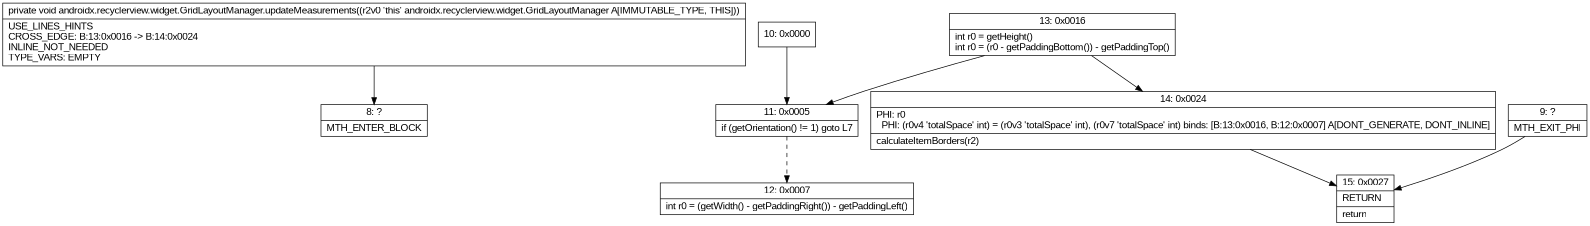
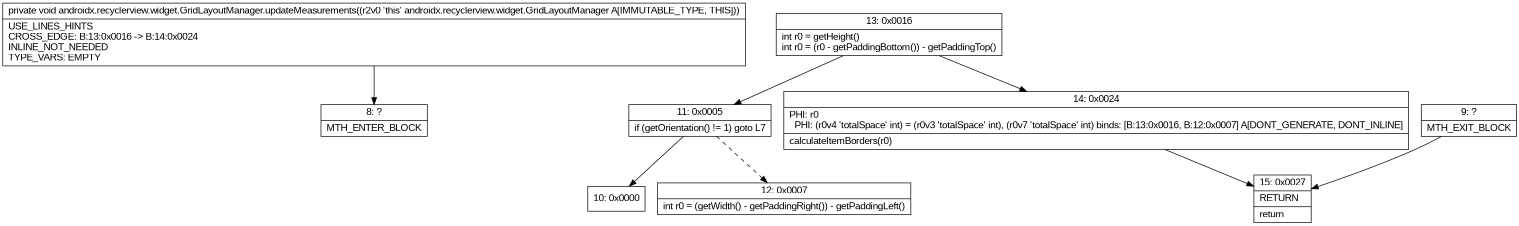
  digraph {
    fontname="Liberation Sans"
    node [fontname="Liberation Sans" shape=record]
    edge [fontname="Liberation Sans"]
    n1 [label="{8\:\ ?|MTH_ENTER_BLOCK\l}"]
    n2 [label="{10\:\ 0x0000}"]
    n3 [label="{11\:\ 0x0005|if (getOrientation() != 1) goto L7\l}"]
    n4 [label="{12\:\ 0x0007|int r0 = (getWidth() \- getPaddingRight()) \- getPaddingLeft()\l}"]
    n5 [label="{13\:\ 0x0016|int r0 = getHeight()\lint r0 = (r0 \- getPaddingBottom()) \- getPaddingTop()\l}"]
-   n6 [label="{14\:\ 0x0024|PHI: r0 \l  PHI: (r0v4 'totalSpace' int) = (r0v3 'totalSpace' int), (r0v7 'totalSpace' int) binds: [B:13:0x0016, B:12:0x0007] A[DONT_GENERATE, DONT_INLINE]\l|calculateItemBorders(r2)\l}"]
+   n6 [label="{14\:\ 0x0024|PHI: r0 \l  PHI: (r0v4 'totalSpace' int) = (r0v3 'totalSpace' int), (r0v7 'totalSpace' int) binds: [B:13:0x0016, B:12:0x0007] A[DONT_GENERATE, DONT_INLINE]\l|calculateItemBorders(r0)\l}"]
    n7 [label="{15\:\ 0x0027|RETURN\l|return\l}"]
-   n8 [label="{9\:\ ?|MTH_EXIT_PHI\l}"]
+   n8 [label="{9\:\ ?|MTH_EXIT_BLOCK\l}"]
    n9 [label="{private void androidx.recyclerview.widget.GridLayoutManager.updateMeasurements((r2v0 'this' androidx.recyclerview.widget.GridLayoutManager A[IMMUTABLE_TYPE, THIS]))  | USE_LINES_HINTS\lCROSS_EDGE: B:13:0x0016 \-\> B:14:0x0024\lINLINE_NOT_NEEDED\lTYPE_VARS: EMPTY\l}"]
-   n2 -> n3
+   n3 -> n2
    n3 -> n4 [style=dashed]
    n5 -> n3
    n5 -> n6
    n6 -> n7
    n8 -> n7
    n9 -> n1
  }
